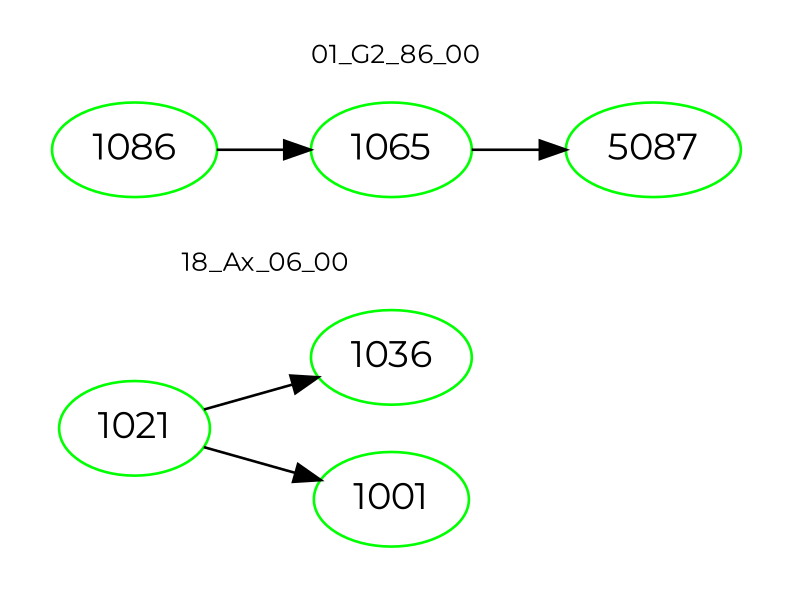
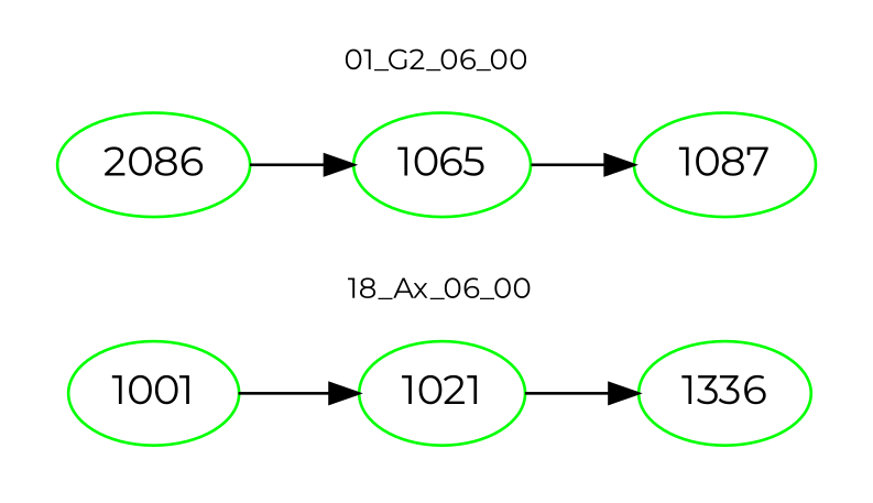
  digraph {
    fontname=Montserrat
    rankdir=LR
    node [color=green fontname=Montserrat]
    edge [color=black fontname=Montserrat]
    n1 [label=1021]
    n2 [label=1001]
-   n3 [label=1036]
-   n4 [label=1086]
+   n3 [label=1336]
+   n4 [label=2086]
    n5 [label=1065]
-   n6 [label=5087]
+   n6 [label=1087]
    subgraph cluster_1 {
      color=white
      fontsize=10
      label="18_Ax_06_00"
      n1
      n2
      n3
    }
    subgraph cluster_2 {
      color=white
      fontsize=10
-     label="01_G2_86_00"
+     label="01_G2_06_00"
      n4
      n5
      n6
    }
-   n1 -> n2
+   n2 -> n1
    n1 -> n3
    n4 -> n5
    n5 -> n6
  }
